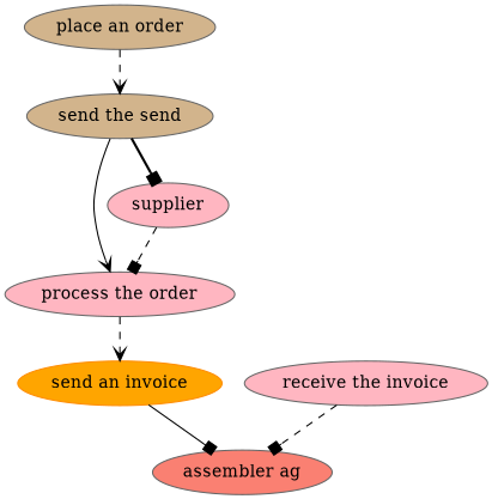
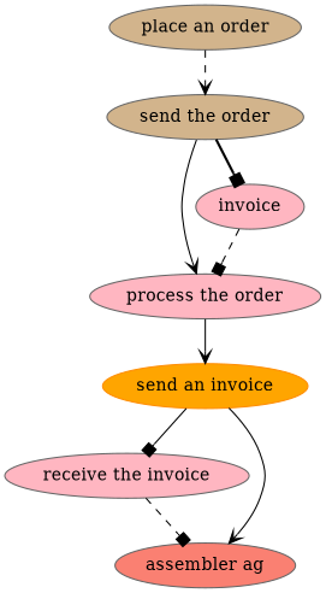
  strict digraph {
    node [color=gray40 fillcolor=lightpink style=filled]
    edge [arrowhead=vee attrs="{'type': 'flow', 'label': 'flow'}" style=solid]
    "place an order" [attrs="{'type': 'Activity', 'label': 'place an order'}" fillcolor=tan]
-   "send the order" [attrs="{'type': 'Activity', 'label': 'send the order'}" fillcolor=tan label="send the send"]
+   "send the order" [attrs="{'type': 'Activity', 'label': 'send the order'}" fillcolor=tan]
    "process the order" [attrs="{'type': 'Activity', 'label': 'process the order'}"]
-   supplier [attrs="{'type': 'Actor', 'label': 'supplier'}"]
+   supplier [attrs="{'type': 'Actor', 'label': 'supplier'}" label=invoice]
    "send an invoice" [attrs="{'type': 'Activity', 'label': 'send an invoice'}" color=darkorange fillcolor=orange]
    "receive the invoice" [attrs="{'type': 'Activity', 'label': 'receive the invoice'}"]
    "assembler ag" [attrs="{'type': 'Actor', 'label': 'assembler ag'}" fillcolor=salmon]
    "place an order" -> "send the order" [style=dashed]
    "send the order" -> "process the order"
    "send the order" -> supplier [arrowhead=box attrs="{'type': 'actor performer', 'label': 'actor performer'}" style=bold]
-   "process the order" -> "send an invoice" [style=dashed]
+   "process the order" -> "send an invoice"
    supplier -> "process the order" [arrowhead=box attrs="{'type': 'actor performer', 'label': 'actor performer'}" style=dashed]
-   "send an invoice" -> "assembler ag" [arrowhead=box attrs="{'type': 'actor performer', 'label': 'actor performer'}"]
+   "send an invoice" -> "receive the invoice" [arrowhead=box]
+   "send an invoice" -> "assembler ag" [attrs="{'type': 'actor performer', 'label': 'actor performer'}"]
    "receive the invoice" -> "assembler ag" [arrowhead=box attrs="{'type': 'actor performer', 'label': 'actor performer'}" style=dashed]
  }
